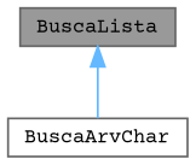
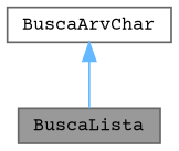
  digraph {
    rankdir=TB
    fontname="Courier Prime"
    node [fontname="Courier Prime" fontsize=10 shape=box style=filled]
    n1 [color=gray40 fillcolor=grey60 fontcolor=black height=0.2 label=BuscaLista width=0.4]
    n2 [color=grey40 fillcolor=white height=0.2 label=BuscaArvChar width=0.4]
-   n1 -> n2 [color=steelblue1 dir=back fontname="Courier Prime" fontsize=10 labelfontname=Helvetica labelfontsize=10 style=solid]
+   n2 -> n1 [color=steelblue1 dir=back fontname="Courier Prime" fontsize=10 labelfontname=Helvetica labelfontsize=10 style=solid]
  }
